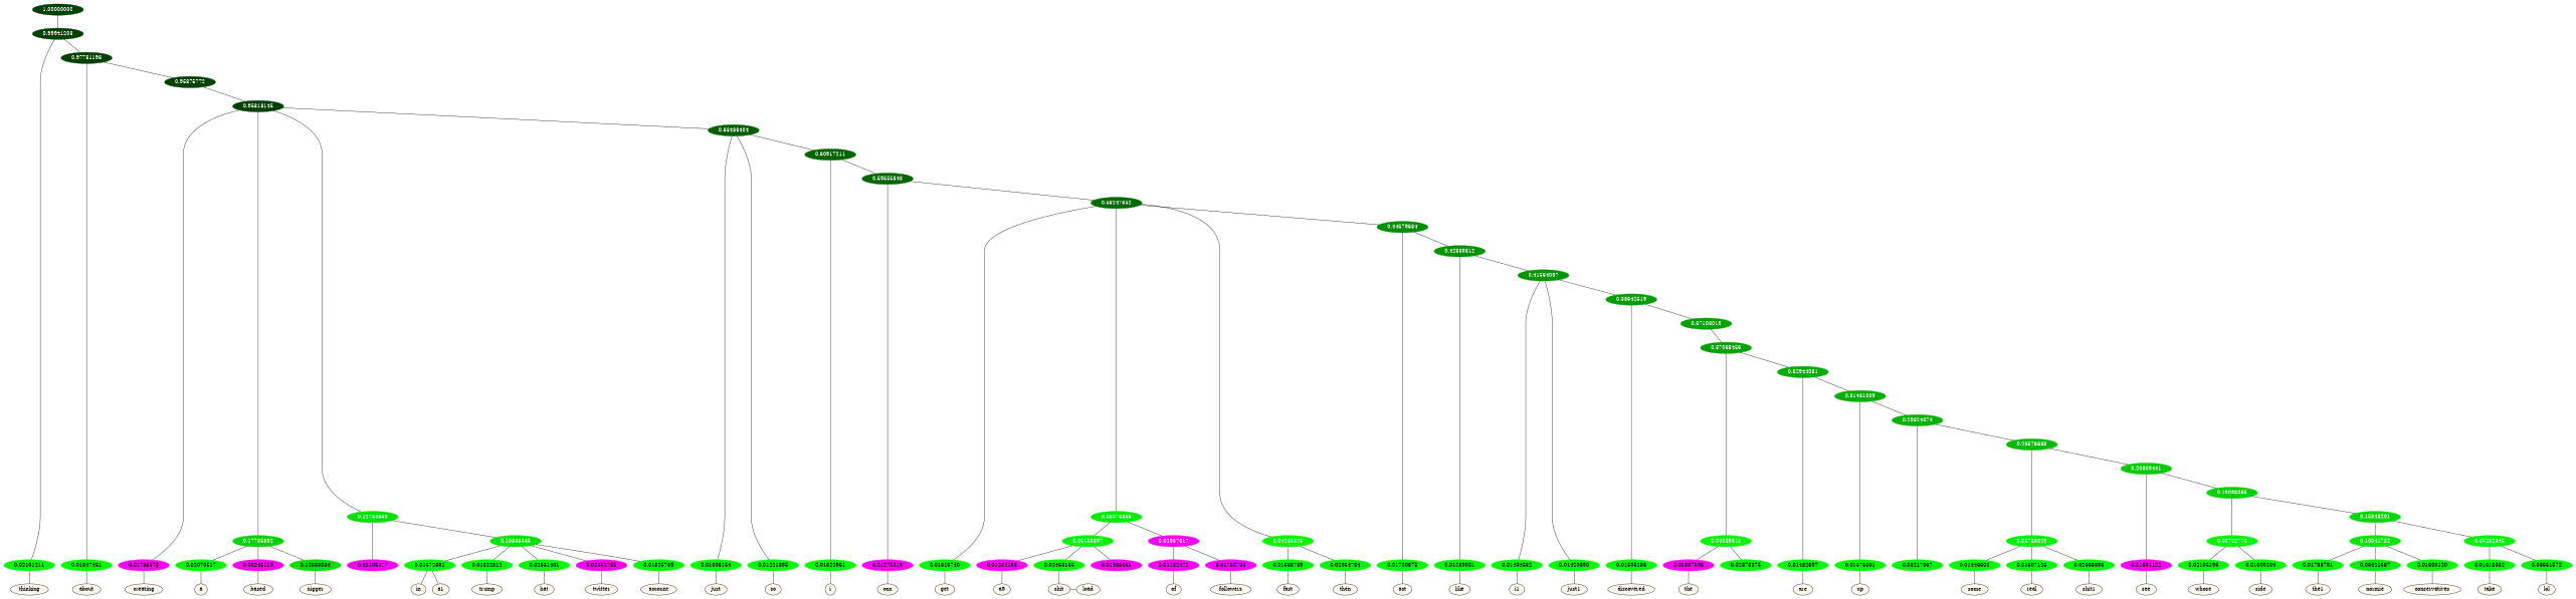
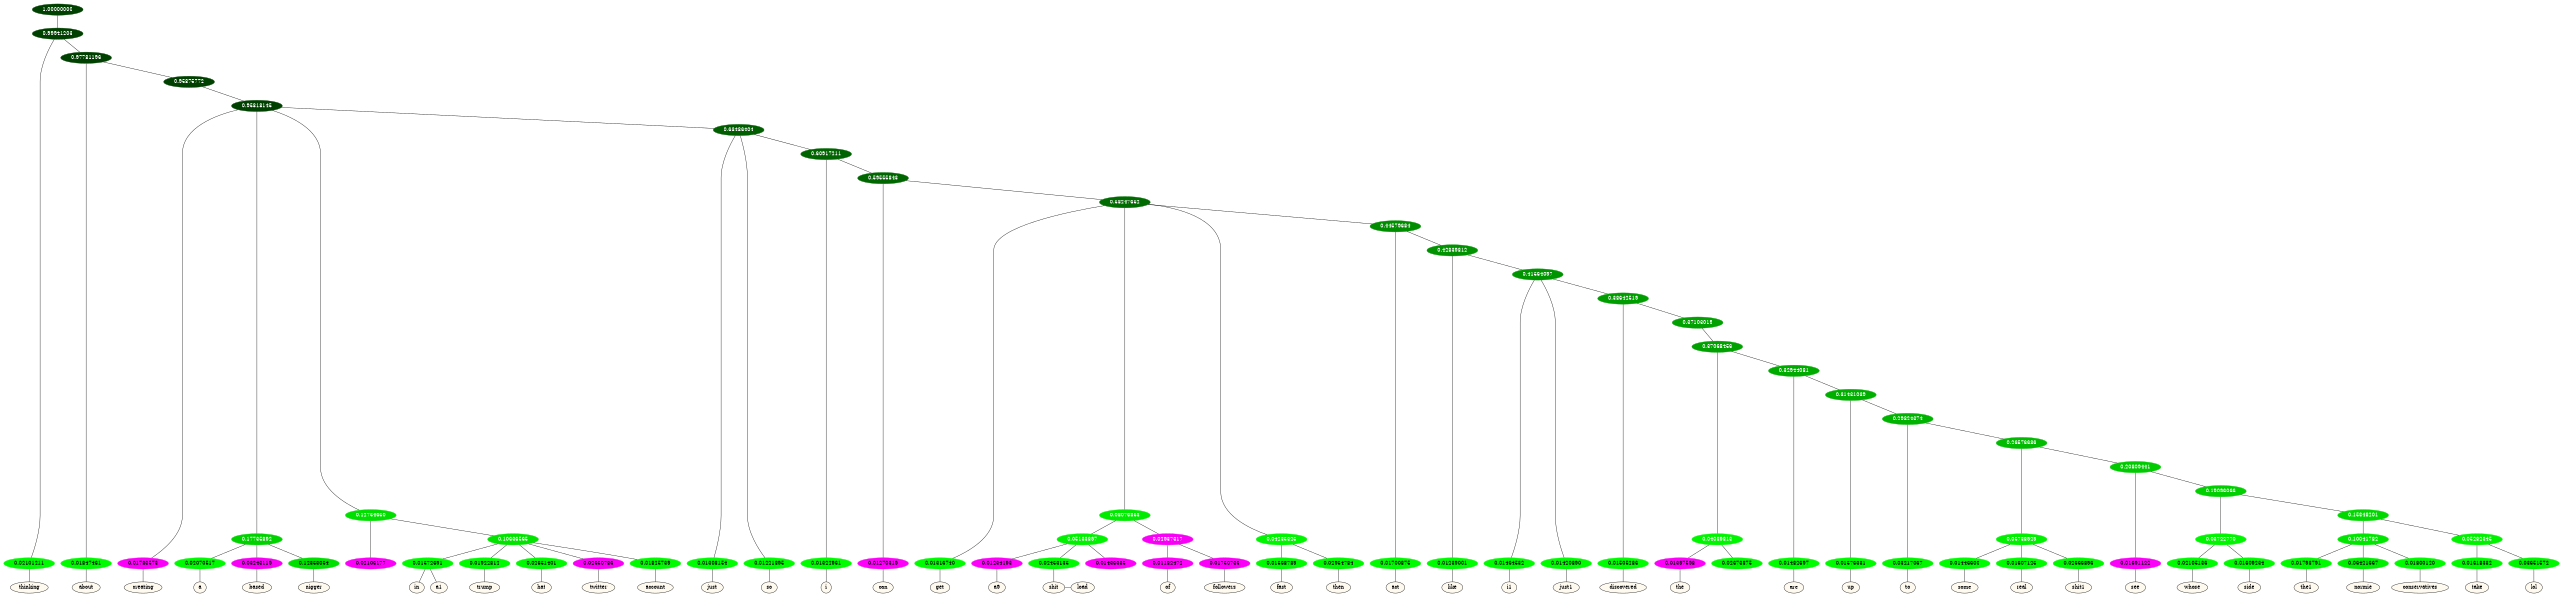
  graph {
    node [color=black format=png nodesep=0.001 ordering=out overlap_scaling=0.01 ranksep=0.001 style=filled fontcolor=black]
    n1 [fillcolor=floralwhite height=0.15 label=thinking style="filled,solid" width=0.15 fontcolor=""]
    n2 [fillcolor=floralwhite height=0.15 label=about style="filled,solid" width=0.15 fontcolor=""]
    n3 [fillcolor=floralwhite height=0.15 label=creating style="filled,solid" width=0.15 fontcolor=""]
    n4 [fillcolor=floralwhite height=0.15 label=a style="filled,solid" width=0.15 fontcolor=""]
    n5 [fillcolor=floralwhite height=0.15 label=based style="filled,solid" width=0.15 fontcolor=""]
    n6 [fillcolor=floralwhite height=0.15 label=nigger style="filled,solid" width=0.15 fontcolor=""]
    n7 [fillcolor=floralwhite height=0.15 label=in style="filled,solid" width=0.15 fontcolor=""]
    n8 [fillcolor=floralwhite height=0.15 label=a1 style="filled,solid" width=0.15 fontcolor=""]
    n9 [fillcolor=floralwhite height=0.15 label=trump style="filled,solid" width=0.15 fontcolor=""]
    n10 [fillcolor=floralwhite height=0.15 label=hat style="filled,solid" width=0.15 fontcolor=""]
    n11 [fillcolor=floralwhite height=0.15 label=twitter style="filled,solid" width=0.15 fontcolor=""]
    n12 [fillcolor=floralwhite height=0.15 label=account style="filled,solid" width=0.15 fontcolor=""]
    n13 [fillcolor=floralwhite height=0.15 label=just style="filled,solid" width=0.15 fontcolor=""]
    n14 [fillcolor=floralwhite height=0.15 label=so style="filled,solid" width=0.15 fontcolor=""]
    n15 [fillcolor=floralwhite height=0.15 label=i style="filled,solid" width=0.15 fontcolor=""]
    n16 [fillcolor=floralwhite height=0.15 label=can style="filled,solid" width=0.15 fontcolor=""]
    n17 [fillcolor=floralwhite height=0.15 label=get style="filled,solid" width=0.15 fontcolor=""]
    n18 [fillcolor=floralwhite height=0.15 label=a9 style="filled,solid" width=0.15 fontcolor=""]
    n19 [fillcolor=floralwhite height=0.15 label=shit style="filled,solid" width=0.15 fontcolor=""]
    n20 [fillcolor=floralwhite height=0.15 label=load style="filled,solid" width=0.15 fontcolor=""]
    n21 [fillcolor=floralwhite height=0.15 label=of style="filled,solid" width=0.15 fontcolor=""]
    n22 [fillcolor=floralwhite height=0.15 label=followers style="filled,solid" width=0.15 fontcolor=""]
    n23 [fillcolor=floralwhite height=0.15 label=fast style="filled,solid" width=0.15 fontcolor=""]
    n24 [fillcolor=floralwhite height=0.15 label=then style="filled,solid" width=0.15 fontcolor=""]
    n25 [fillcolor=floralwhite height=0.15 label=act style="filled,solid" width=0.15 fontcolor=""]
    n26 [fillcolor=floralwhite height=0.15 label=like style="filled,solid" width=0.15 fontcolor=""]
    n27 [fillcolor=floralwhite height=0.15 label=i1 style="filled,solid" width=0.15 fontcolor=""]
    n28 [fillcolor=floralwhite height=0.15 label=just1 style="filled,solid" width=0.15 fontcolor=""]
    n29 [fillcolor=floralwhite height=0.15 label=discovered style="filled,solid" width=0.15 fontcolor=""]
    n30 [fillcolor=floralwhite height=0.15 label=the style="filled,solid" width=0.15 fontcolor=""]
    n31 [fillcolor=floralwhite height=0.15 label=are style="filled,solid" width=0.15 fontcolor=""]
    n32 [fillcolor=floralwhite height=0.15 label=up style="filled,solid" width=0.15 fontcolor=""]
+   n33 [fillcolor=floralwhite height=0.15 label=to style="filled,solid" width=0.15 fontcolor=""]
    n34 [fillcolor=floralwhite height=0.15 label=some style="filled,solid" width=0.15 fontcolor=""]
    n35 [fillcolor=floralwhite height=0.15 label=real style="filled,solid" width=0.15 fontcolor=""]
    n36 [fillcolor=floralwhite height=0.15 label=shit1 style="filled,solid" width=0.15 fontcolor=""]
    n37 [fillcolor=floralwhite height=0.15 label=see style="filled,solid" width=0.15 fontcolor=""]
    n38 [fillcolor=floralwhite height=0.15 label=whose style="filled,solid" width=0.15 fontcolor=""]
    n39 [fillcolor=floralwhite height=0.15 label=side style="filled,solid" width=0.15 fontcolor=""]
    n40 [fillcolor=floralwhite height=0.15 label=the1 style="filled,solid" width=0.15 fontcolor=""]
    n41 [fillcolor=floralwhite height=0.15 label=normie style="filled,solid" width=0.15 fontcolor=""]
    n42 [fillcolor=floralwhite height=0.15 label=conservatives style="filled,solid" width=0.15 fontcolor=""]
    n43 [fillcolor=floralwhite height=0.15 label=take style="filled,solid" width=0.15 fontcolor=""]
    n44 [fillcolor=floralwhite height=0.15 label=lol style="filled,solid" width=0.15 fontcolor=""]
    n45 [color="0.334 1.000 0.979" height=0.15 label=0.02101211 width=0.15]
    n46 [color="0.334 1.000 0.982" height=0.15 label=0.01847461 width=0.15]
    n47 [color="0.835 1.000 0.982" height=0.15 label=0.01783573 width=0.15]
    n48 [color="0.334 1.000 0.979" height=0.15 label=0.02070517 width=0.15]
    n49 [color="0.835 1.000 0.968" height=0.15 label=0.03243119 width=0.15]
    n50 [color="0.334 1.000 0.876" height=0.15 label=0.12353054 width=0.15]
    n51 [color="0.835 1.000 0.979" height=0.15 label=0.02106177 width=0.15]
    n52 [color="0.334 1.000 0.984" height=0.15 label=0.01572691 width=0.15]
-   n53 [color="0.334 1.000 0.981" height=0.15 label=0.01322812 width=0.15]
+   n53 [color="0.334 1.000 0.981" height=0.15 label=0.01922812 width=0.15]
    n54 [color="0.334 1.000 0.973" height=0.15 label=0.02651401 width=0.15]
    n55 [color="0.835 1.000 0.973" height=0.15 label=0.02650786 width=0.15]
    n56 [color="0.334 1.000 0.982" height=0.15 label=0.01825739 width=0.15]
    n57 [color="0.334 1.000 0.987" height=0.15 label=0.01308154 width=0.15]
    n58 [color="0.334 1.000 0.988" height=0.15 label=0.01221895 width=0.15]
    n59 [color="0.334 1.000 0.987" height=0.15 label=0.01322961 width=0.15]
    n60 [color="0.835 1.000 0.987" height=0.15 label=0.01270319 width=0.15]
    n61 [color="0.334 1.000 0.987" height=0.15 label=0.01316740 width=0.15]
    n62 [color="0.835 1.000 0.988" height=0.15 label=0.01234193 width=0.15]
    n63 [color="0.334 1.000 0.975" height=0.15 label=0.02453135 width=0.15]
    n64 [color="0.835 1.000 0.986" height=0.15 label=0.01436335 width=0.15]
    n65 [color="0.835 1.000 0.988" height=0.15 label=0.01182472 width=0.15]
    n66 [color="0.835 1.000 0.982" height=0.15 label=0.01750736 width=0.15]
    n67 [color="0.334 1.000 0.984" height=0.15 label=0.01568789 width=0.15]
    n68 [color="0.334 1.000 0.973" height=0.15 label=0.02954784 width=0.15]
    n69 [color="0.334 1.000 0.983" height=0.15 label=0.01700875 width=0.15]
    n70 [color="0.334 1.000 0.988" height=0.15 label=0.01239001 width=0.15]
    n71 [color="0.334 1.000 0.985" height=0.15 label=0.01464532 width=0.15]
    n72 [color="0.334 1.000 0.986" height=0.15 label=0.01420890 width=0.15]
    n73 [color="0.334 1.000 0.985" height=0.15 label=0.01505286 width=0.15]
    n74 [color="0.835 1.000 0.986" height=0.15 label=0.01397598 width=0.15]
    n75 [color="0.334 1.000 0.973" height=0.15 label=0.02673875 width=0.15]
    n76 [color="0.334 1.000 0.985" height=0.15 label=0.01482697 width=0.15]
    n77 [color="0.334 1.000 0.984" height=0.15 label=0.01576331 width=0.15]
    n78 [color="0.334 1.000 0.968" height=0.15 label=0.03217067 width=0.15]
    n79 [color="0.334 1.000 0.986" height=0.15 label=0.01446600 width=0.15]
    n80 [color="0.334 1.000 0.984" height=0.15 label=0.01607125 width=0.15]
    n81 [color="0.334 1.000 0.973" height=0.15 label=0.02666896 width=0.15]
    n82 [color="0.835 1.000 0.983" height=0.15 label=0.01691122 width=0.15]
-   n83 [color="0.334 1.000 0.979" height=0.15 label=0.02105196 width=0.15]
+   n83 [color="0.334 1.000 0.979" height=0.15 label=0.02105136 width=0.15]
    n84 [color="0.334 1.000 0.984" height=0.15 label=0.01609234 width=0.15]
    n85 [color="0.334 1.000 0.982" height=0.15 label=0.01798791 width=0.15]
    n86 [color="0.334 1.000 0.936" height=0.15 label=0.06421667 width=0.15]
    n87 [color="0.334 1.000 0.982" height=0.15 label=0.01800120 width=0.15]
    n88 [color="0.334 1.000 0.984" height=0.15 label=0.01618332 width=0.15]
    n89 [color="0.334 1.000 0.963" height=0.15 label=0.03651572 width=0.15]
    n90 [color="0.334 1.000 0.250" fontcolor=grey99 height=0.15 label=1.00000000 width=0.15]
    n91 [color="0.334 1.000 0.250" fontcolor=grey99 height=0.15 label=0.99941203 width=0.15]
    n92 [color="0.334 1.000 0.250" fontcolor=grey99 height=0.15 label=0.97781196 width=0.15]
    n93 [color="0.334 1.000 0.250" fontcolor=grey99 height=0.15 label=0.95875772 width=0.15]
    n94 [color="0.334 1.000 0.250" fontcolor=grey99 height=0.15 label=0.95818145 width=0.15]
    n95 [color="0.334 1.000 0.823" fontcolor=grey99 height=0.15 label=0.17735892 width=0.15]
    n96 [color="0.334 1.000 0.872" fontcolor=grey99 height=0.15 label=0.12754650 width=0.15]
    n97 [color="0.334 1.000 0.365" fontcolor=grey99 height=0.15 label=0.63486404 width=0.15]
    n98 [color="0.334 1.000 0.894" fontcolor=grey99 height=0.15 label=0.10636565 width=0.15]
    n99 [color="0.334 1.000 0.391" fontcolor=grey99 height=0.15 label=0.60917211 width=0.15]
    n100 [color="0.334 1.000 0.404" fontcolor=grey99 height=0.15 label=0.59555843 width=0.15]
    n101 [color="0.334 1.000 0.418" fontcolor=grey99 height=0.15 label=0.58247652 width=0.15]
    n102 [color="0.334 1.000 0.919" fontcolor=grey99 height=0.15 label=0.08076853 width=0.15]
    n103 [color="0.334 1.000 0.958" fontcolor=grey99 height=0.15 label=0.04235325 width=0.15]
    n104 [color="0.334 1.000 0.554" fontcolor=grey99 height=0.15 label=0.44579684 width=0.15]
    n105 [color="0.334 1.000 0.949" fontcolor=grey99 height=0.15 label=0.05133897 width=0.15]
    n106 [color="0.835 1.000 0.971" fontcolor=grey99 height=0.15 label=0.02937317 width=0.15]
    n107 [color="0.334 1.000 0.572" fontcolor=grey99 height=0.15 label=0.42839812 width=0.15]
    n108 [color="0.334 1.000 0.584" fontcolor=grey99 height=0.15 label=0.41564097 width=0.15]
    n109 [color="0.334 1.000 0.614" fontcolor=grey99 height=0.15 label=0.38642519 width=0.15]
    n110 [color="0.334 1.000 0.629" fontcolor=grey99 height=0.15 label=0.37103019 width=0.15]
    n111 [color="0.334 1.000 0.629" fontcolor=grey99 height=0.15 label=0.37068456 width=0.15]
    n112 [color="0.334 1.000 0.959" fontcolor=grey99 height=0.15 label=0.04089813 width=0.15]
    n113 [color="0.334 1.000 0.671" fontcolor=grey99 height=0.15 label=0.32944081 width=0.15]
    n114 [color="0.334 1.000 0.686" fontcolor=grey99 height=0.15 label=0.31431039 width=0.15]
    n115 [color="0.334 1.000 0.702" fontcolor=grey99 height=0.15 label=0.29824374 width=0.15]
    n116 [color="0.334 1.000 0.734" fontcolor=grey99 height=0.15 label=0.26576686 width=0.15]
    n117 [color="0.334 1.000 0.943" fontcolor=grey99 height=0.15 label=0.05738929 width=0.15]
    n118 [color="0.334 1.000 0.792" fontcolor=grey99 height=0.15 label=0.20809441 width=0.15]
    n119 [color="0.334 1.000 0.809" fontcolor=grey99 height=0.15 label=0.19096066 width=0.15]
    n120 [color="0.334 1.000 0.963" fontcolor=grey99 height=0.15 label=0.03722770 width=0.15]
    n121 [color="0.334 1.000 0.847" fontcolor=grey99 height=0.15 label=0.15348201 width=0.15]
    n122 [color="0.334 1.000 0.900" fontcolor=grey99 height=0.15 label=0.10041782 width=0.15]
    n123 [color="0.334 1.000 0.947" fontcolor=grey99 height=0.15 label=0.05282345 width=0.15]
    subgraph sub_1 {
      rank=same
      n1
      n2
      n3
      n4
      n5
      n6
      n7
      n8
      n9
      n10
      n11
      n12
      n13
      n14
      n15
      n16
      n17
      n18
      n19
      n20
      n21
      n22
      n23
      n24
      n25
      n26
      n27
      n28
      n29
      n30
      n31
      n32
+     n33
      n34
      n35
      n36
      n37
      n38
      n39
      n40
      n41
      n42
      n43
      n44
    }
    subgraph sub_2 {
      rank=same
      n45
      n46
      n47
      n48
      n49
      n50
      n51
      n52
      n53
      n54
      n55
      n56
      n57
      n58
      n59
      n60
      n61
      n62
      n63
      n64
      n65
      n66
      n67
      n68
      n69
      n70
      n71
      n72
      n73
      n74
      n75
      n76
      n77
      n78
      n79
      n80
      n81
      n82
      n83
      n84
      n85
      n86
      n87
      n88
      n89
    }
    n19 -- n20
    n45 -- n1
    n46 -- n2
    n47 -- n3
    n48 -- n4
    n49 -- n5
    n50 -- n6
    n52 -- n7
    n52 -- n8
    n53 -- n9
    n54 -- n10
    n55 -- n11
    n56 -- n12
    n57 -- n13
    n58 -- n14
    n59 -- n15
    n60 -- n16
    n61 -- n17
    n62 -- n18
    n63 -- n19
    n65 -- n21
    n66 -- n22
    n67 -- n23
    n68 -- n24
    n69 -- n25
    n70 -- n26
    n71 -- n27
    n72 -- n28
    n73 -- n29
    n74 -- n30
    n76 -- n31
    n77 -- n32
+   n78 -- n33
    n79 -- n34
    n80 -- n35
    n81 -- n36
    n82 -- n37
    n83 -- n38
    n84 -- n39
    n85 -- n40
    n86 -- n41
    n87 -- n42
    n88 -- n43
    n89 -- n44
    n90 -- n91
    n91 -- n45
    n91 -- n92
    n92 -- n46
    n92 -- n93
    n93 -- n94
    n94 -- n47
    n94 -- n95
    n94 -- n96
    n94 -- n97
    n95 -- n48
    n95 -- n49
    n95 -- n50
    n96 -- n51
    n96 -- n98
    n97 -- n57
    n97 -- n58
    n97 -- n99
    n98 -- n52
    n98 -- n53
    n98 -- n54
    n98 -- n55
    n98 -- n56
    n99 -- n59
    n99 -- n100
    n100 -- n60
    n100 -- n101
    n101 -- n61
    n101 -- n102
    n101 -- n103
    n101 -- n104
    n102 -- n105
    n102 -- n106
    n103 -- n67
    n103 -- n68
    n104 -- n69
    n104 -- n107
    n105 -- n62
    n105 -- n63
    n105 -- n64
    n106 -- n65
    n106 -- n66
    n107 -- n70
    n107 -- n108
    n108 -- n71
    n108 -- n72
    n108 -- n109
    n109 -- n73
    n109 -- n110
    n110 -- n111
    n111 -- n112
    n111 -- n113
    n112 -- n74
    n112 -- n75
    n113 -- n76
    n113 -- n114
    n114 -- n77
    n114 -- n115
    n115 -- n78
    n115 -- n116
    n116 -- n117
    n116 -- n118
    n117 -- n79
    n117 -- n80
    n117 -- n81
    n118 -- n82
    n118 -- n119
    n119 -- n120
    n119 -- n121
    n120 -- n83
    n120 -- n84
    n121 -- n122
    n121 -- n123
    n122 -- n85
    n122 -- n86
    n122 -- n87
    n123 -- n88
    n123 -- n89
  }
